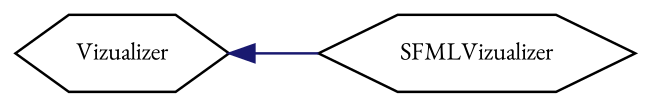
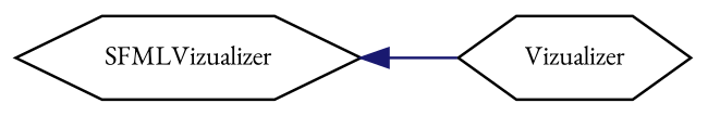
  digraph {
    rankdir=LR
    fontname="EB Garamond"
    node [color=black fillcolor=white fontname="EB Garamond" fontsize=10 shape=hexagon style=filled]
    n1 [height=0.2 label=Vizualizer width=0.4]
    n2 [height=0.2 label=SFMLVizualizer width=0.4]
-   n1 -> n2 [color=midnightblue dir=back fontname="EB Garamond" fontsize=10 labelfontname="FreeSans.ttf" labelfontsize=10 style=solid]
+   n2 -> n1 [color=midnightblue dir=back fontname="EB Garamond" fontsize=10 labelfontname="FreeSans.ttf" labelfontsize=10 style=solid]
  }
